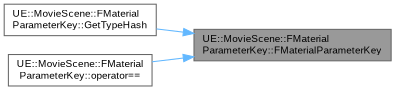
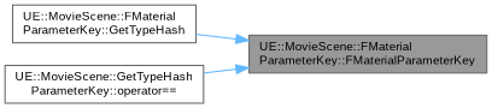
  digraph {
    rankdir=RL
    fontname="Liberation Sans"
    node [color=grey40 fillcolor=white fontname="Liberation Sans" fontsize=10 shape=box style=filled]
    edge [color=steelblue1 dir=back fontname="Liberation Sans" fontsize=10 labelfontname=Helvetica labelfontsize=10 style=solid]
    n1 [color=gray40 fillcolor=grey60 fontcolor=black height=0.2 label="UE::MovieScene::FMaterial\lParameterKey::FMaterialParameterKey" width=0.4]
    n2 [height=0.2 label="UE::MovieScene::FMaterial\lParameterKey::GetTypeHash" width=0.4]
-   n3 [height=0.2 label="UE::MovieScene::FMaterial\lParameterKey::operator==" width=0.4]
+   n3 [height=0.2 label="UE::MovieScene::GetTypeHash\lParameterKey::operator==" width=0.4]
    n1 -> n2
    n1 -> n3
  }
